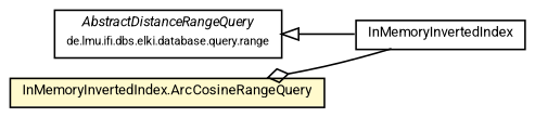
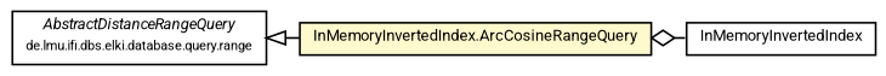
  digraph {
    fontname="Open Sans"
    nodesep=0.15
    rankdir=LR
    ranksep=0.25
    node [fontcolor=black fontname="Open Sans" fontsize=8 margin=0 shape=plaintext]
    edge [color=black dir=back fontname="Open Sans" fontsize=7 labelfontname=Roboto labelfontsize=7]
    n1 [height=0 label=<<table title="de.lmu.ifi.dbs.elki.database.query.range.AbstractDistanceRangeQuery" border="0" cellborder="1" cellspacing="0" cellpadding="2" href="../../database/query/range/AbstractDistanceRangeQuery.html" target="_parent"> 		<tr><td><table border="0" cellspacing="0" cellpadding="1"> 		<tr><td align="center" balign="center"> <font face="Roboto"><i>AbstractDistanceRangeQuery</i></font> </td></tr> 		<tr><td align="center" balign="center"> <font face="Roboto" point-size="7.0">de.lmu.ifi.dbs.elki.database.query.range</font> </td></tr> 		</table></td></tr> 		</table>> width=0]
    n2 [height=0 label=<<table title="de.lmu.ifi.dbs.elki.index.invertedlist.InMemoryInvertedIndex.ArcCosineRangeQuery" border="0" cellborder="1" cellspacing="0" cellpadding="2" bgcolor="lemonChiffon" href="InMemoryInvertedIndex.ArcCosineRangeQuery.html" target="_parent"> 		<tr><td><table border="0" cellspacing="0" cellpadding="1"> 		<tr><td align="center" balign="center"> <font face="Roboto">InMemoryInvertedIndex.ArcCosineRangeQuery</font> </td></tr> 		</table></td></tr> 		</table>> width=0]
    n3 [height=0 label=<<table title="de.lmu.ifi.dbs.elki.index.invertedlist.InMemoryInvertedIndex" border="0" cellborder="1" cellspacing="0" cellpadding="2" href="InMemoryInvertedIndex.html" target="_parent"> 		<tr><td><table border="0" cellspacing="0" cellpadding="1"> 		<tr><td align="center" balign="center"> <font face="Roboto">InMemoryInvertedIndex</font> </td></tr> 		</table></td></tr> 		</table>> width=0]
-   n1 -> n3 [arrowtail=empty weight=10]
+   n1 -> n2 [arrowtail=empty weight=10]
    n2 -> n3 [arrowhead=none arrowtail=ediamond weight=4]
  }
